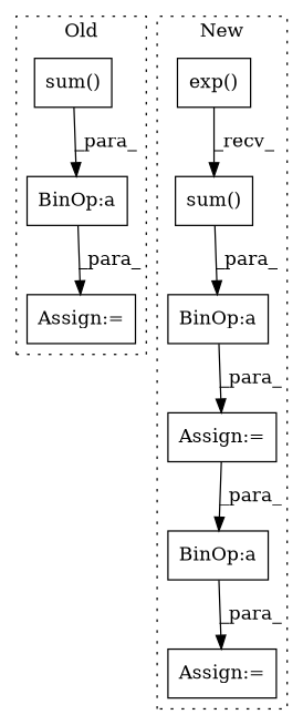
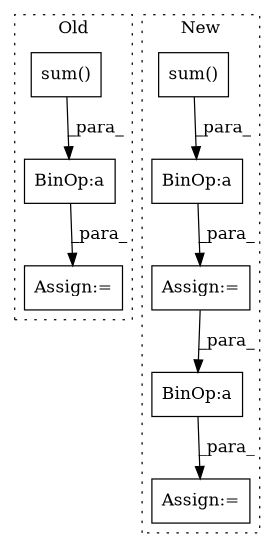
  digraph {
    node [a=75 l=3 shape=box]
    n1 [l="16,16" label="sum()" s="8106,8124"]
    n2 [a=68 label="Assign:=" s=8148]
    n3 [a=82 label="BinOp:a" s=8180]
-   n4 [l="8,1" label="exp()" s="7862,7885"]
    n5 [a=82 label="BinOp:a" s=7910]
    n6 [a=82 label="BinOp:a" s=7940]
    n7 [a=68 l=4 label="Assign:=" s=8069]
    n8 [l="29,16" label="sum()" s="7862,7893"]
    n9 [a=68 label="Assign:=" s=7851]
    subgraph cluster_1 {
      label=Old
      style=dotted
      n1
      n2
      n3
    }
    subgraph cluster_2 {
      label=New
      style=dotted
-     n4
      n5
      n6
      n7
      n8
      n9
    }
    n1 -> n3 [label=_para_]
    n3 -> n2 [label=_para_]
-   n4 -> n8 [label=_recv_]
    n5 -> n9 [label=_para_]
    n6 -> n7 [label=_para_]
    n8 -> n5 [label=_para_]
    n9 -> n6 [label=_para_]
  }
